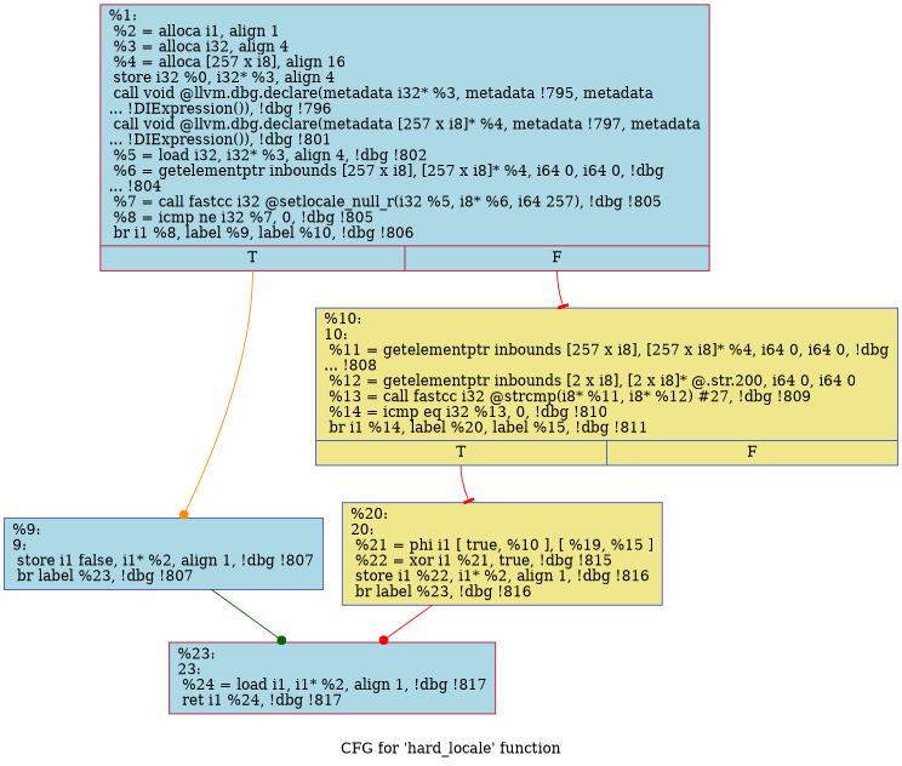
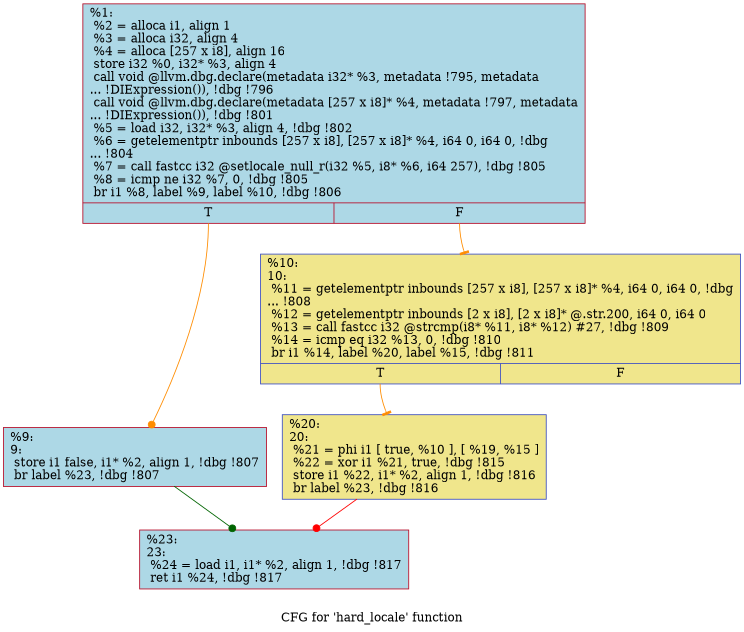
  digraph {
    label="CFG for 'hard_locale' function"
    node [color="#b70d28ff" fillcolor=lightblue shape=record style=filled]
    edge [arrowhead=dot color=darkorange]
    n1 [label="{%1:\l  %2 = alloca i1, align 1\l  %3 = alloca i32, align 4\l  %4 = alloca [257 x i8], align 16\l  store i32 %0, i32* %3, align 4\l  call void @llvm.dbg.declare(metadata i32* %3, metadata !795, metadata\l... !DIExpression()), !dbg !796\l  call void @llvm.dbg.declare(metadata [257 x i8]* %4, metadata !797, metadata\l... !DIExpression()), !dbg !801\l  %5 = load i32, i32* %3, align 4, !dbg !802\l  %6 = getelementptr inbounds [257 x i8], [257 x i8]* %4, i64 0, i64 0, !dbg\l... !804\l  %7 = call fastcc i32 @setlocale_null_r(i32 %5, i8* %6, i64 257), !dbg !805\l  %8 = icmp ne i32 %7, 0, !dbg !805\l  br i1 %8, label %9, label %10, !dbg !806\l|{<s0>T|<s1>F}}"]
-   n2 [color="#3d50c3ff" label="{%9:\l9:                                                \l  store i1 false, i1* %2, align 1, !dbg !807\l  br label %23, !dbg !807\l}"]
+   n2 [label="{%9:\l9:                                                \l  store i1 false, i1* %2, align 1, !dbg !807\l  br label %23, !dbg !807\l}"]
    n3 [color="#3d50c3ff" fillcolor=khaki label="{%10:\l10:                                               \l  %11 = getelementptr inbounds [257 x i8], [257 x i8]* %4, i64 0, i64 0, !dbg\l... !808\l  %12 = getelementptr inbounds [2 x i8], [2 x i8]* @.str.200, i64 0, i64 0\l  %13 = call fastcc i32 @strcmp(i8* %11, i8* %12) #27, !dbg !809\l  %14 = icmp eq i32 %13, 0, !dbg !810\l  br i1 %14, label %20, label %15, !dbg !811\l|{<s0>T|<s1>F}}"]
    n4 [label="{%23:\l23:                                               \l  %24 = load i1, i1* %2, align 1, !dbg !817\l  ret i1 %24, !dbg !817\l}"]
    n5 [color="#3d50c3ff" fillcolor=khaki label="{%20:\l20:                                               \l  %21 = phi i1 [ true, %10 ], [ %19, %15 ]\l  %22 = xor i1 %21, true, !dbg !815\l  store i1 %22, i1* %2, align 1, !dbg !816\l  br label %23, !dbg !816\l}"]
    n1 -> n2 [tailport=s0]
-   n1 -> n3 [arrowhead=tee color=red tailport=s1]
+   n1 -> n3 [arrowhead=tee tailport=s1]
    n2 -> n4 [color=darkgreen]
-   n3 -> n5 [arrowhead=tee color=red tailport=s0]
+   n3 -> n5 [arrowhead=tee tailport=s0]
    n5 -> n4 [color=red]
  }
